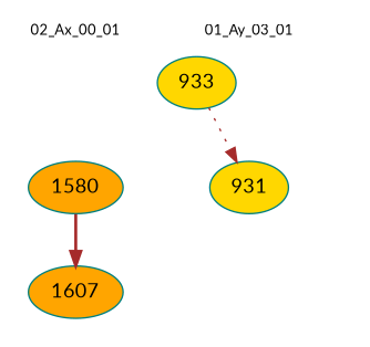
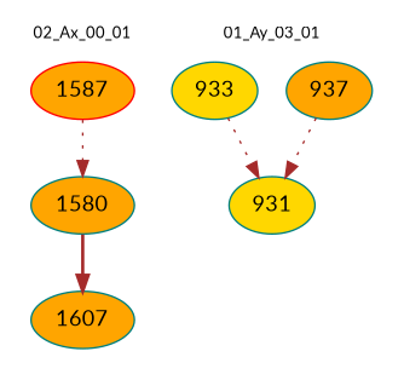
  digraph {
    fontname=Lato
    node [color=teal fillcolor=orange fontname=Lato style=filled]
    edge [color=brown fontname=Lato style=dotted]
+   n1 [color=red label=1587]
    n2 [label=1580]
    n3 [label=1607]
+   n4 [label=937]
    n5 [fillcolor=gold label=931]
    n6 [fillcolor=gold label=933]
    subgraph cluster_1 {
      color=white
      fontsize=10
      label="02_Ax_00_01"
+     n1
      n2
      n3
    }
    subgraph cluster_2 {
      color=white
      fontsize=10
      label="01_Ay_03_01"
+     n4
      n5
      n6
    }
+   n1 -> n2
    n2 -> n3 [style=bold]
+   n4 -> n5
    n6 -> n5
  }
